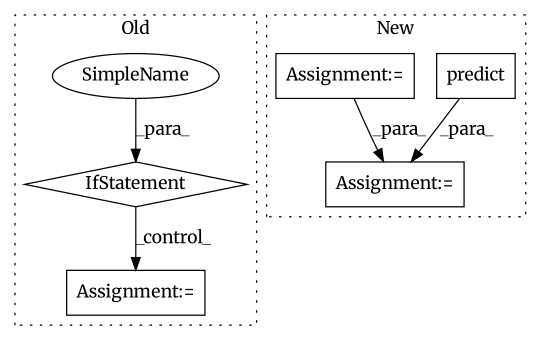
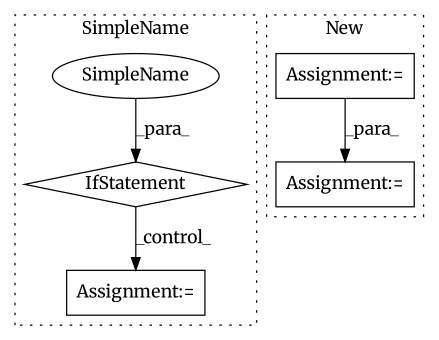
  digraph {
    fontname=Merriweather
    node [a=7 fontname=Merriweather l=1 shape=box]
    edge [fontname=Merriweather]
    n1 [a=25 l="4,2" label=IfStatement s="680,704" shape=diamond]
    n2 [label="Assignment:=" s=732]
    n3 [a=42 label=SimpleName shape=ellipse l=""]
-   n4 [a=32 l="8,1" label=predict s="946,964"]
    n5 [label="Assignment:=" s=1107]
    n6 [l=9 label="Assignment:=" s=514]
    subgraph cluster_1 {
-     label=Old
+     label=SimpleName
      style=dotted
      n1
      n2
      n3
    }
    subgraph cluster_2 {
      label=New
      style=dotted
-     n4
      n5
      n6
    }
    n1 -> n2 [label=_control_]
    n3 -> n1 [label=_para_]
-   n4 -> n5 [label=_para_]
    n6 -> n5 [label=_para_]
  }
